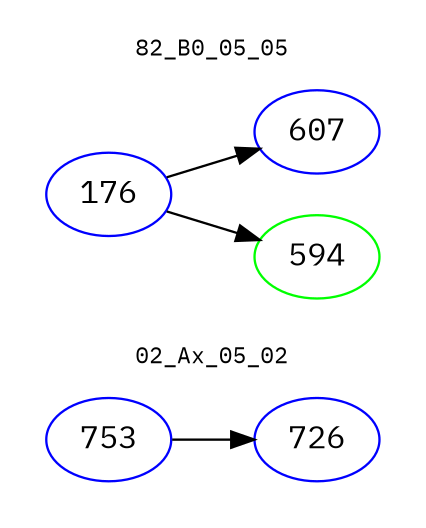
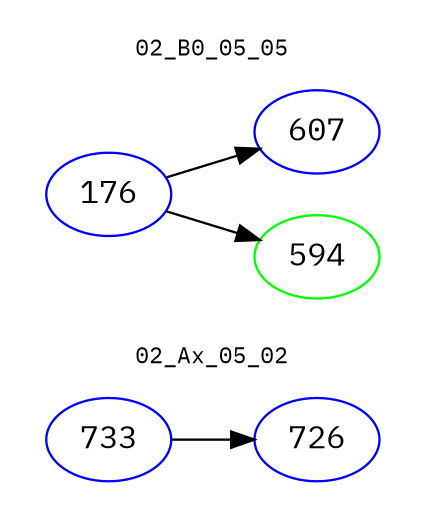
  digraph {
    fontname="IBM Plex Mono"
    rankdir=LR
    node [color=blue fontname="IBM Plex Mono"]
    edge [color=black fontname="IBM Plex Mono"]
-   n1 [label=753]
+   n1 [label=733]
    n2 [label=726]
    n3 [label=176]
    n4 [color=green label=594]
    n5 [label=607]
    subgraph cluster_1 {
      color=white
      fontsize=10
      label="02_Ax_05_02"
      n1
      n2
    }
    subgraph cluster_2 {
      color=white
      fontsize=10
-     label="82_B0_05_05"
+     label="02_B0_05_05"
      n3
      n4
      n5
    }
    n1 -> n2
    n3 -> n4
    n3 -> n5
  }
